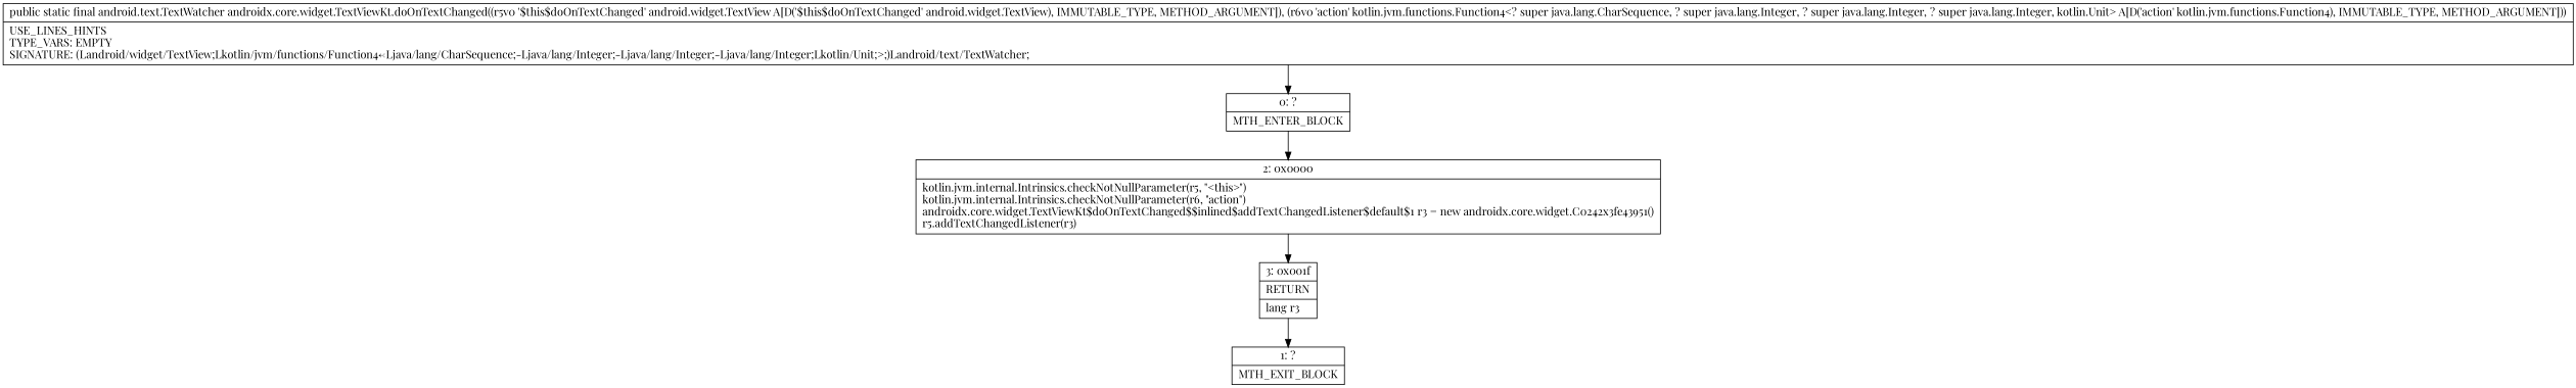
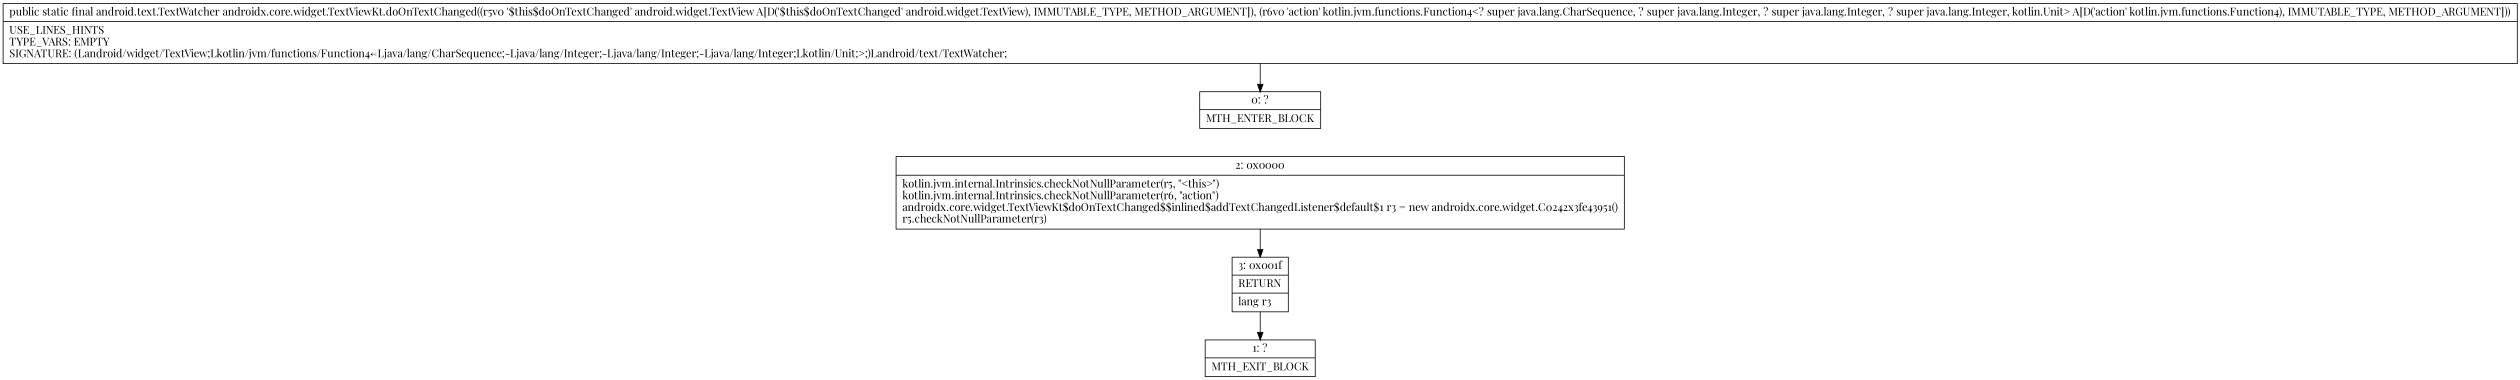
  digraph {
    fontname="Playfair Display"
    node [fontname="Playfair Display" shape=record]
    edge [fontname="Playfair Display"]
    n1 [label="{0\:\ ?|MTH_ENTER_BLOCK\l}"]
-   n2 [label="{2\:\ 0x0000|kotlin.jvm.internal.Intrinsics.checkNotNullParameter(r5, \"\<this\>\")\lkotlin.jvm.internal.Intrinsics.checkNotNullParameter(r6, \"action\")\landroidx.core.widget.TextViewKt$doOnTextChanged$$inlined$addTextChangedListener$default$1 r3 = new androidx.core.widget.C0242x3fe43951()\lr5.addTextChangedListener(r3)\l}"]
+   n2 [label="{2\:\ 0x0000|kotlin.jvm.internal.Intrinsics.checkNotNullParameter(r5, \"\<this\>\")\lkotlin.jvm.internal.Intrinsics.checkNotNullParameter(r6, \"action\")\landroidx.core.widget.TextViewKt$doOnTextChanged$$inlined$addTextChangedListener$default$1 r3 = new androidx.core.widget.C0242x3fe43951()\lr5.checkNotNullParameter(r3)\l}"]
    n3 [label="{3\:\ 0x001f|RETURN\l|lang r3\l}"]
    n4 [label="{1\:\ ?|MTH_EXIT_BLOCK\l}"]
    n5 [label="{public static final android.text.TextWatcher androidx.core.widget.TextViewKt.doOnTextChanged((r5v0 '$this$doOnTextChanged' android.widget.TextView A[D('$this$doOnTextChanged' android.widget.TextView), IMMUTABLE_TYPE, METHOD_ARGUMENT]), (r6v0 'action' kotlin.jvm.functions.Function4\<? super java.lang.CharSequence, ? super java.lang.Integer, ? super java.lang.Integer, ? super java.lang.Integer, kotlin.Unit\> A[D('action' kotlin.jvm.functions.Function4), IMMUTABLE_TYPE, METHOD_ARGUMENT]))  | USE_LINES_HINTS\lTYPE_VARS: EMPTY\lSIGNATURE: (Landroid\/widget\/TextView;Lkotlin\/jvm\/functions\/Function4\<\-Ljava\/lang\/CharSequence;\-Ljava\/lang\/Integer;\-Ljava\/lang\/Integer;\-Ljava\/lang\/Integer;Lkotlin\/Unit;\>;)Landroid\/text\/TextWatcher;\l}"]
-   n1 -> n2
    n2 -> n3
    n3 -> n4
    n5 -> n1
  }
